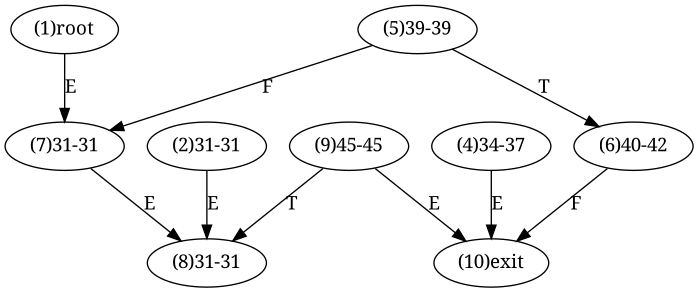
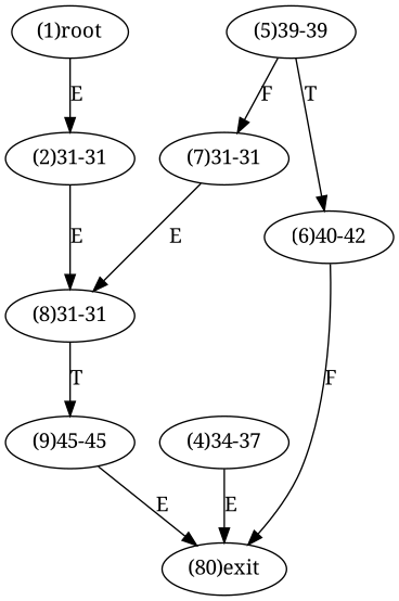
  digraph {
    fontname="Noto Serif"
    node [fontname="Noto Serif"]
    edge [fontname="Noto Serif"]
    n1 [label="(1)root"]
    n2 [label="(2)31-31"]
    n3 [label="(8)31-31"]
    n4 [label="(9)45-45"]
    n5 [label="(4)34-37"]
-   n6 [label="(10)exit"]
+   n6 [label="(80)exit"]
    n7 [label="(5)39-39"]
    n8 [label="(6)40-42"]
    n9 [label="(7)31-31"]
-   n1 -> n9 [label=E]
+   n1 -> n2 [label=E]
    n2 -> n3 [label=E]
-   n4 -> n3 [label=T]
+   n3 -> n4 [label=T]
    n4 -> n6 [label=E]
    n5 -> n6 [label=E]
    n7 -> n8 [label=T]
    n7 -> n9 [label=F]
    n8 -> n6 [label=F]
    n9 -> n3 [label=E]
  }
